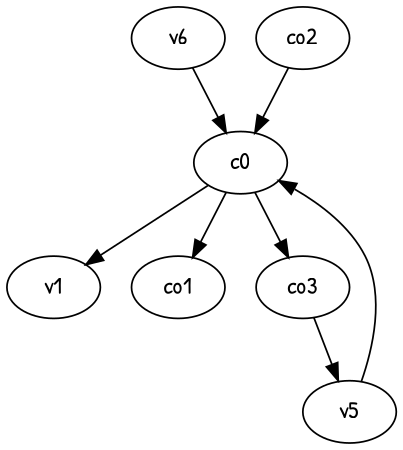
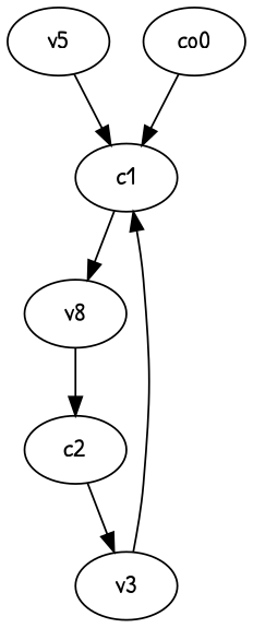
  strict digraph {
    fontname="Patrick Hand"
    node [fontname="Patrick Hand"]
    edge [fontname="Patrick Hand" weight=1]
-   c1 [label=c0]
-   v1
-   co1
-   co3
+   c1
+   v1 [label=v8]
+   c2
    v5
-   v3 [label=v6]
-   co2
+   v3
+   co2 [label=co0]
    c1 -> v1
-   c1 -> co1
-   c1 -> co3
-   co3 -> v5
+   v1 -> c2
+   c2 -> v3
    v5 -> c1
    v3 -> c1
    co2 -> c1
  }
